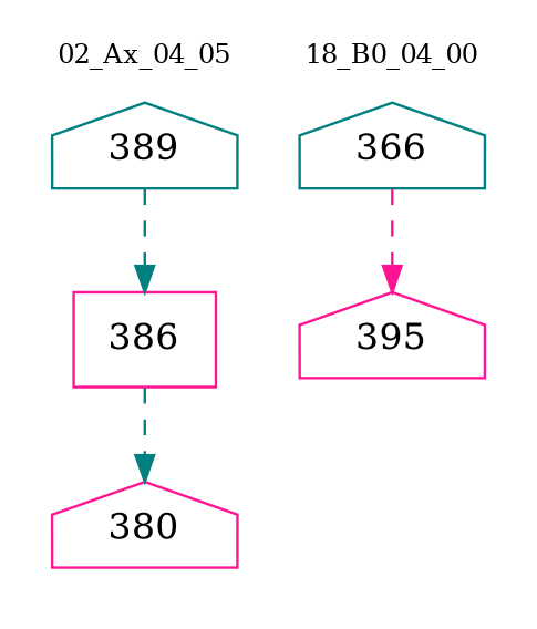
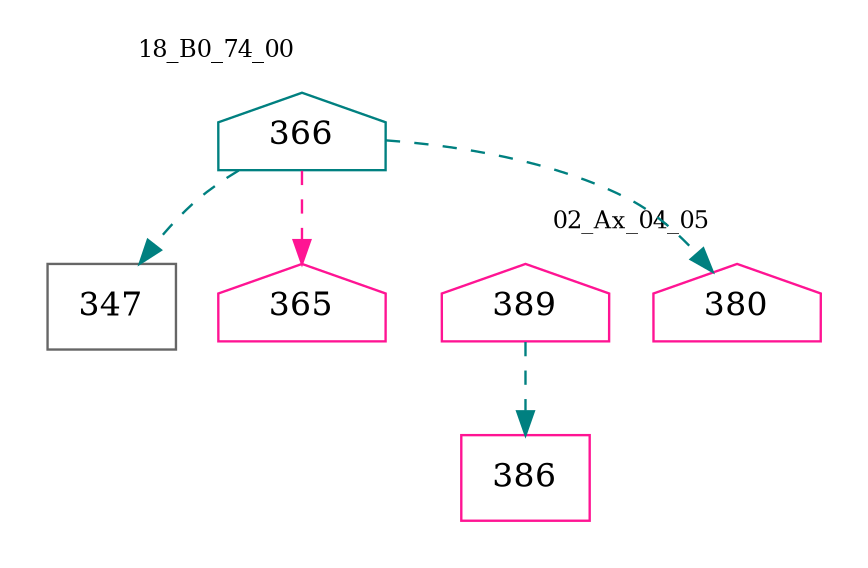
  digraph {
    node [color=deeppink shape=house]
    edge [color=teal style=dashed]
    n1 [label=386 shape=box]
    n2 [label=380]
-   n3 [color=teal label=389]
+   n3 [label=389]
    n4 [color=teal label=366]
-   n6 [label=395]
+   n5 [color=gray40 label=347 shape=box]
+   n6 [label=365]
    subgraph cluster_1 {
      color=white
      fontsize=10
      label="02_Ax_04_05"
      n1
      n2
      n3
    }
    subgraph cluster_2 {
      color=white
      fontsize=10
-     label="18_B0_04_00"
+     label="18_B0_74_00"
      n4
+     n5
      n6
    }
-   n1 -> n2
+   n4 -> n2
    n3 -> n1
+   n4 -> n5
    n4 -> n6 [color=deeppink]
  }
